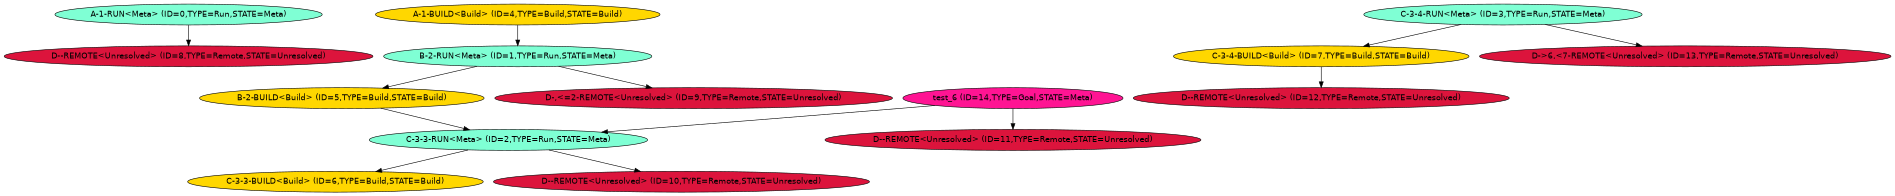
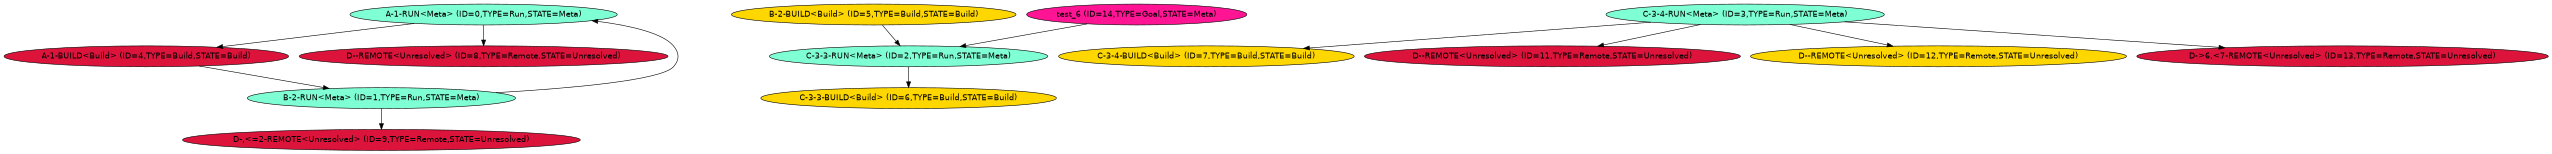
  strict digraph {
    fontname="DejaVu Sans"
    node [SRPM="url://D.src.rpm" fillcolor=crimson fontname="DejaVu Sans" style=filled]
    edge [fontname="DejaVu Sans"]
    "A-1-RUN<Meta> (ID=0,TYPE=Run,STATE=Meta)" [NodeInBase64="Cv+BBgEC/4QAAABX/4UDAQEKUGFja2FnZVZlcgH/hgABBQEETmFtZQEMAAEHVmVyc2lvbgEMAAEJQ29uZGl0aW9uAQwAAQhTVmVyc2lvbgEMAAEKU0NvbmRpdGlvbgEMAAAA/7//ggD/ugMCAAFX/4UDAQEKUGFja2FnZVZlcgH/hgABBQEETmFtZQEMAAEHVmVyc2lvbgEMAAEJQ29uZGl0aW9uAQwAAQhTVmVyc2lvbgEMAAEKU0NvbmRpdGlvbgEMAAAACf+GAQFBAQExAAMEAAIDBAAEDAwACUEuc3JjLnJwbQgMAAVBLnJwbQkMAAZBLnNwZWMJDAAGQS9zcmMvDAwACXRlc3RfYXJjaAwMAAl0ZXN0X3JlcG8DDAAAAwIAAA==" SRPM="A.src.rpm" fillcolor=aquamarine]
-   "A-1-BUILD<Build> (ID=4,TYPE=Build,STATE=Build)" [NodeInBase64="Cv+BBgEC/4QAAABX/4UDAQEKUGFja2FnZVZlcgH/hgABBQEETmFtZQEMAAEHVmVyc2lvbgEMAAEJQ29uZGl0aW9uAQwAAQhTVmVyc2lvbgEMAAEKU0NvbmRpdGlvbgEMAAAA/7//ggD/ugMCAAFX/4UDAQEKUGFja2FnZVZlcgH/hgABBQEETmFtZQEMAAEHVmVyc2lvbgEMAAEJQ29uZGl0aW9uAQwAAQhTVmVyc2lvbgEMAAEKU0NvbmRpdGlvbgEMAAAACf+GAQFBAQExAAMEAAQDBAACDAwACUEuc3JjLnJwbQgMAAVBLnJwbQkMAAZBLnNwZWMJDAAGQS9zcmMvDAwACXRlc3RfYXJjaAwMAAl0ZXN0X3JlcG8DDAAAAwIAAA==" SRPM="A.src.rpm" fillcolor=gold]
+   "A-1-BUILD<Build> (ID=4,TYPE=Build,STATE=Build)" [NodeInBase64="Cv+BBgEC/4QAAABX/4UDAQEKUGFja2FnZVZlcgH/hgABBQEETmFtZQEMAAEHVmVyc2lvbgEMAAEJQ29uZGl0aW9uAQwAAQhTVmVyc2lvbgEMAAEKU0NvbmRpdGlvbgEMAAAA/7//ggD/ugMCAAFX/4UDAQEKUGFja2FnZVZlcgH/hgABBQEETmFtZQEMAAEHVmVyc2lvbgEMAAEJQ29uZGl0aW9uAQwAAQhTVmVyc2lvbgEMAAEKU0NvbmRpdGlvbgEMAAAACf+GAQFBAQExAAMEAAQDBAACDAwACUEuc3JjLnJwbQgMAAVBLnJwbQkMAAZBLnNwZWMJDAAGQS9zcmMvDAwACXRlc3RfYXJjaAwMAAl0ZXN0X3JlcG8DDAAAAwIAAA==" SRPM="A.src.rpm"]
    "D--REMOTE<Unresolved> (ID=8,TYPE=Remote,STATE=Unresolved)" [NodeInBase64="Cv+BBgEC/4QAAABX/4UDAQEKUGFja2FnZVZlcgH/hgABBQEETmFtZQEMAAEHVmVyc2lvbgEMAAEJQ29uZGl0aW9uAQwAAQhTVmVyc2lvbgEMAAEKU0NvbmRpdGlvbgEMAAAA/9r/ggD/1QMCAAFX/4UDAQEKUGFja2FnZVZlcgH/hgABBQEETmFtZQEMAAEHVmVyc2lvbgEMAAEJQ29uZGl0aW9uAQwAAQhTVmVyc2lvbgEMAAEKU0NvbmRpdGlvbgEMAAAADP+GAQFEAQExAQE8AAMEAAgDBAAIEgwAD3VybDovL0Quc3JjLnJwbQ4MAAt1cmw6Ly9ELnJwbQ8MAAx1cmw6Ly9ELnNwZWMPDAAMdXJsOi8vRC9zcmMvDAwACXRlc3RfYXJjaAwMAAl0ZXN0X3JlcG8DDAAAAwIAAA=="]
    "B-2-RUN<Meta> (ID=1,TYPE=Run,STATE=Meta)" [NodeInBase64="Cv+BBgEC/4QAAABX/4UDAQEKUGFja2FnZVZlcgH/hgABBQEETmFtZQEMAAEHVmVyc2lvbgEMAAEJQ29uZGl0aW9uAQwAAQhTVmVyc2lvbgEMAAEKU0NvbmRpdGlvbgEMAAAA/7//ggD/ugMCAAFX/4UDAQEKUGFja2FnZVZlcgH/hgABBQEETmFtZQEMAAEHVmVyc2lvbgEMAAEJQ29uZGl0aW9uAQwAAQhTVmVyc2lvbgEMAAEKU0NvbmRpdGlvbgEMAAAACf+GAQFCAQEyAAMEAAIDBAAEDAwACUIuc3JjLnJwbQgMAAVCLnJwbQkMAAZCLnNwZWMJDAAGQi9zcmMvDAwACXRlc3RfYXJjaAwMAAl0ZXN0X3JlcG8DDAAAAwIAAA==" SRPM="B.src.rpm" fillcolor=aquamarine]
    "B-2-BUILD<Build> (ID=5,TYPE=Build,STATE=Build)" [NodeInBase64="Cv+BBgEC/4QAAABX/4UDAQEKUGFja2FnZVZlcgH/hgABBQEETmFtZQEMAAEHVmVyc2lvbgEMAAEJQ29uZGl0aW9uAQwAAQhTVmVyc2lvbgEMAAEKU0NvbmRpdGlvbgEMAAAA/7//ggD/ugMCAAFX/4UDAQEKUGFja2FnZVZlcgH/hgABBQEETmFtZQEMAAEHVmVyc2lvbgEMAAEJQ29uZGl0aW9uAQwAAQhTVmVyc2lvbgEMAAEKU0NvbmRpdGlvbgEMAAAACf+GAQFCAQEyAAMEAAQDBAACDAwACUIuc3JjLnJwbQgMAAVCLnJwbQkMAAZCLnNwZWMJDAAGQi9zcmMvDAwACXRlc3RfYXJjaAwMAAl0ZXN0X3JlcG8DDAAAAwIAAA==" SRPM="B.src.rpm" fillcolor=gold]
    "D-,<=2-REMOTE<Unresolved> (ID=9,TYPE=Remote,STATE=Unresolved)" [NodeInBase64="Cv+BBgEC/4QAAABX/4UDAQEKUGFja2FnZVZlcgH/hgABBQEETmFtZQEMAAEHVmVyc2lvbgEMAAEJQ29uZGl0aW9uAQwAAQhTVmVyc2lvbgEMAAEKU0NvbmRpdGlvbgEMAAAA/9v/ggD/1gMCAAFX/4UDAQEKUGFja2FnZVZlcgH/hgABBQEETmFtZQEMAAEHVmVyc2lvbgEMAAEJQ29uZGl0aW9uAQwAAQhTVmVyc2lvbgEMAAEKU0NvbmRpdGlvbgEMAAAADf+GAQFEAwEyAQI8PQADBAAIAwQACBIMAA91cmw6Ly9ELnNyYy5ycG0ODAALdXJsOi8vRC5ycG0PDAAMdXJsOi8vRC5zcGVjDwwADHVybDovL0Qvc3JjLwwMAAl0ZXN0X2FyY2gMDAAJdGVzdF9yZXBvAwwAAAMCAAA="]
    "C-3-3-RUN<Meta> (ID=2,TYPE=Run,STATE=Meta)" [NodeInBase64="Cv+BBgEC/4QAAABX/4UDAQEKUGFja2FnZVZlcgH/hgABBQEETmFtZQEMAAEHVmVyc2lvbgEMAAEJQ29uZGl0aW9uAQwAAQhTVmVyc2lvbgEMAAEKU0NvbmRpdGlvbgEMAAAA/8H/ggD/vAMCAAFX/4UDAQEKUGFja2FnZVZlcgH/hgABBQEETmFtZQEMAAEHVmVyc2lvbgEMAAEJQ29uZGl0aW9uAQwAAQhTVmVyc2lvbgEMAAEKU0NvbmRpdGlvbgEMAAAAC/+GAQFDAQMzLTMAAwQAAgMEAAQMDAAJQy5zcmMucnBtCAwABUMucnBtCQwABkMuc3BlYwkMAAZDL3NyYy8MDAAJdGVzdF9hcmNoDAwACXRlc3RfcmVwbwMMAAADAgAA" SRPM="C.src.rpm" fillcolor=aquamarine]
    "C-3-3-BUILD<Build> (ID=6,TYPE=Build,STATE=Build)" [NodeInBase64="Cv+BBgEC/4QAAABX/4UDAQEKUGFja2FnZVZlcgH/hgABBQEETmFtZQEMAAEHVmVyc2lvbgEMAAEJQ29uZGl0aW9uAQwAAQhTVmVyc2lvbgEMAAEKU0NvbmRpdGlvbgEMAAAA/8H/ggD/vAMCAAFX/4UDAQEKUGFja2FnZVZlcgH/hgABBQEETmFtZQEMAAEHVmVyc2lvbgEMAAEJQ29uZGl0aW9uAQwAAQhTVmVyc2lvbgEMAAEKU0NvbmRpdGlvbgEMAAAAC/+GAQFDAQMzLTMAAwQABAMEAAIMDAAJQy5zcmMucnBtCAwABUMucnBtCQwABkMuc3BlYwkMAAZDL3NyYy8MDAAJdGVzdF9hcmNoDAwACXRlc3RfcmVwbwMMAAADAgAA" SRPM="C.src.rpm" fillcolor=gold]
-   "D--REMOTE<Unresolved> (ID=10,TYPE=Remote,STATE=Unresolved)" [NodeInBase64="Cv+BBgEC/4QAAABX/4UDAQEKUGFja2FnZVZlcgH/hgABBQEETmFtZQEMAAEHVmVyc2lvbgEMAAEJQ29uZGl0aW9uAQwAAQhTVmVyc2lvbgEMAAEKU0NvbmRpdGlvbgEMAAAA/9r/ggD/1QMCAAFX/4UDAQEKUGFja2FnZVZlcgH/hgABBQEETmFtZQEMAAEHVmVyc2lvbgEMAAEJQ29uZGl0aW9uAQwAAQhTVmVyc2lvbgEMAAEKU0NvbmRpdGlvbgEMAAAADP+GAQFEAQEzAQE9AAMEAAgDBAAIEgwAD3VybDovL0Quc3JjLnJwbQ4MAAt1cmw6Ly9ELnJwbQ8MAAx1cmw6Ly9ELnNwZWMPDAAMdXJsOi8vRC9zcmMvDAwACXRlc3RfYXJjaAwMAAl0ZXN0X3JlcG8DDAAAAwIAAA=="]
    "C-3-4-RUN<Meta> (ID=3,TYPE=Run,STATE=Meta)" [NodeInBase64="Cv+BBgEC/4QAAABX/4UDAQEKUGFja2FnZVZlcgH/hgABBQEETmFtZQEMAAEHVmVyc2lvbgEMAAEJQ29uZGl0aW9uAQwAAQhTVmVyc2lvbgEMAAEKU0NvbmRpdGlvbgEMAAAA/8H/ggD/vAMCAAFX/4UDAQEKUGFja2FnZVZlcgH/hgABBQEETmFtZQEMAAEHVmVyc2lvbgEMAAEJQ29uZGl0aW9uAQwAAQhTVmVyc2lvbgEMAAEKU0NvbmRpdGlvbgEMAAAAC/+GAQFDAQMzLTQAAwQAAgMEAAQMDAAJQy5zcmMucnBtCAwABUMucnBtCQwABkMuc3BlYwkMAAZDL3NyYy8MDAAJdGVzdF9hcmNoDAwACXRlc3RfcmVwbwMMAAADAgAA" SRPM="C.src.rpm" fillcolor=aquamarine]
    "C-3-4-BUILD<Build> (ID=7,TYPE=Build,STATE=Build)" [NodeInBase64="Cv+BBgEC/4QAAABX/4UDAQEKUGFja2FnZVZlcgH/hgABBQEETmFtZQEMAAEHVmVyc2lvbgEMAAEJQ29uZGl0aW9uAQwAAQhTVmVyc2lvbgEMAAEKU0NvbmRpdGlvbgEMAAAA/8H/ggD/vAMCAAFX/4UDAQEKUGFja2FnZVZlcgH/hgABBQEETmFtZQEMAAEHVmVyc2lvbgEMAAEJQ29uZGl0aW9uAQwAAQhTVmVyc2lvbgEMAAEKU0NvbmRpdGlvbgEMAAAAC/+GAQFDAQMzLTQAAwQABAMEAAIMDAAJQy5zcmMucnBtCAwABUMucnBtCQwABkMuc3BlYwkMAAZDL3NyYy8MDAAJdGVzdF9hcmNoDAwACXRlc3RfcmVwbwMMAAADAgAA" SRPM="C.src.rpm" fillcolor=gold]
    "D--REMOTE<Unresolved> (ID=11,TYPE=Remote,STATE=Unresolved)" [NodeInBase64="Cv+BBgEC/4QAAABX/4UDAQEKUGFja2FnZVZlcgH/hgABBQEETmFtZQEMAAEHVmVyc2lvbgEMAAEJQ29uZGl0aW9uAQwAAQhTVmVyc2lvbgEMAAEKU0NvbmRpdGlvbgEMAAAA/9v/ggD/1gMCAAFX/4UDAQEKUGFja2FnZVZlcgH/hgABBQEETmFtZQEMAAEHVmVyc2lvbgEMAAEJQ29uZGl0aW9uAQwAAQhTVmVyc2lvbgEMAAEKU0NvbmRpdGlvbgEMAAAADf+GAQFEAQE0AQI+PQADBAAIAwQACBIMAA91cmw6Ly9ELnNyYy5ycG0ODAALdXJsOi8vRC5ycG0PDAAMdXJsOi8vRC5zcGVjDwwADHVybDovL0Qvc3JjLwwMAAl0ZXN0X2FyY2gMDAAJdGVzdF9yZXBvAwwAAAMCAAA="]
-   "D--REMOTE<Unresolved> (ID=12,TYPE=Remote,STATE=Unresolved)" [NodeInBase64="Cv+BBgEC/4QAAABX/4UDAQEKUGFja2FnZVZlcgH/hgABBQEETmFtZQEMAAEHVmVyc2lvbgEMAAEJQ29uZGl0aW9uAQwAAQhTVmVyc2lvbgEMAAEKU0NvbmRpdGlvbgEMAAAA/9r/ggD/1QMCAAFX/4UDAQEKUGFja2FnZVZlcgH/hgABBQEETmFtZQEMAAEHVmVyc2lvbgEMAAEJQ29uZGl0aW9uAQwAAQhTVmVyc2lvbgEMAAEKU0NvbmRpdGlvbgEMAAAADP+GAQFEAQE1AQE+AAMEAAgDBAAIEgwAD3VybDovL0Quc3JjLnJwbQ4MAAt1cmw6Ly9ELnJwbQ8MAAx1cmw6Ly9ELnNwZWMPDAAMdXJsOi8vRC9zcmMvDAwACXRlc3RfYXJjaAwMAAl0ZXN0X3JlcG8DDAAAAwIAAA=="]
+   "D--REMOTE<Unresolved> (ID=12,TYPE=Remote,STATE=Unresolved)" [NodeInBase64="Cv+BBgEC/4QAAABX/4UDAQEKUGFja2FnZVZlcgH/hgABBQEETmFtZQEMAAEHVmVyc2lvbgEMAAEJQ29uZGl0aW9uAQwAAQhTVmVyc2lvbgEMAAEKU0NvbmRpdGlvbgEMAAAA/9r/ggD/1QMCAAFX/4UDAQEKUGFja2FnZVZlcgH/hgABBQEETmFtZQEMAAEHVmVyc2lvbgEMAAEJQ29uZGl0aW9uAQwAAQhTVmVyc2lvbgEMAAEKU0NvbmRpdGlvbgEMAAAADP+GAQFEAQE1AQE+AAMEAAgDBAAIEgwAD3VybDovL0Quc3JjLnJwbQ4MAAt1cmw6Ly9ELnJwbQ8MAAx1cmw6Ly9ELnNwZWMPDAAMdXJsOi8vRC9zcmMvDAwACXRlc3RfYXJjaAwMAAl0ZXN0X3JlcG8DDAAAAwIAAA==" fillcolor=gold]
    "D->6,<7-REMOTE<Unresolved> (ID=13,TYPE=Remote,STATE=Unresolved)" [NodeInBase64="Cv+BBgEC/4QAAABX/4UDAQEKUGFja2FnZVZlcgH/hgABBQEETmFtZQEMAAEHVmVyc2lvbgEMAAEJQ29uZGl0aW9uAQwAAQhTVmVyc2lvbgEMAAEKU0NvbmRpdGlvbgEMAAAA/+D/ggD/2wMCAAFX/4UDAQEKUGFja2FnZVZlcgH/hgABBQEETmFtZQEMAAEHVmVyc2lvbgEMAAEJQ29uZGl0aW9uAQwAAQhTVmVyc2lvbgEMAAEKU0NvbmRpdGlvbgEMAAAAEv+GAQFEAQE2AQE+AQE3AQE8AAMEAAgDBAAIEgwAD3VybDovL0Quc3JjLnJwbQ4MAAt1cmw6Ly9ELnJwbQ8MAAx1cmw6Ly9ELnNwZWMPDAAMdXJsOi8vRC9zcmMvDAwACXRlc3RfYXJjaAwMAAl0ZXN0X3JlcG8DDAAAAwIAAA=="]
    n15 [NodeInBase64="Cv+BBgEC/4QAAABX/4UDAQEKUGFja2FnZVZlcgH/hgABBQEETmFtZQEMAAEHVmVyc2lvbgEMAAEJQ29uZGl0aW9uAQwAAQhTVmVyc2lvbgEMAAEKU0NvbmRpdGlvbgEMAAAAWv+CAFYDAgAAAwQAAgMEAAYRDAAOPE5PX1NSUE1fUEFUSD4QDAANPE5PX1JQTV9QQVRIPgMMAAADDAAAAwwAAAwMAAk8Tk9fUkVQTz4JDAAGdGVzdF8yAwIAAA==" SRPM=NO_SRPM_PATH fillcolor=deeppink label="test_6 (ID=14,TYPE=Goal,STATE=Meta)"]
+   "A-1-RUN<Meta> (ID=0,TYPE=Run,STATE=Meta)" -> "A-1-BUILD<Build> (ID=4,TYPE=Build,STATE=Build)"
    "A-1-RUN<Meta> (ID=0,TYPE=Run,STATE=Meta)" -> "D--REMOTE<Unresolved> (ID=8,TYPE=Remote,STATE=Unresolved)"
    "A-1-BUILD<Build> (ID=4,TYPE=Build,STATE=Build)" -> "B-2-RUN<Meta> (ID=1,TYPE=Run,STATE=Meta)"
-   "B-2-RUN<Meta> (ID=1,TYPE=Run,STATE=Meta)" -> "B-2-BUILD<Build> (ID=5,TYPE=Build,STATE=Build)"
+   "B-2-RUN<Meta> (ID=1,TYPE=Run,STATE=Meta)" -> "A-1-RUN<Meta> (ID=0,TYPE=Run,STATE=Meta)"
    "B-2-RUN<Meta> (ID=1,TYPE=Run,STATE=Meta)" -> "D-,<=2-REMOTE<Unresolved> (ID=9,TYPE=Remote,STATE=Unresolved)"
    "B-2-BUILD<Build> (ID=5,TYPE=Build,STATE=Build)" -> "C-3-3-RUN<Meta> (ID=2,TYPE=Run,STATE=Meta)"
    "C-3-3-RUN<Meta> (ID=2,TYPE=Run,STATE=Meta)" -> "C-3-3-BUILD<Build> (ID=6,TYPE=Build,STATE=Build)"
-   "C-3-3-RUN<Meta> (ID=2,TYPE=Run,STATE=Meta)" -> "D--REMOTE<Unresolved> (ID=10,TYPE=Remote,STATE=Unresolved)"
    "C-3-4-RUN<Meta> (ID=3,TYPE=Run,STATE=Meta)" -> "C-3-4-BUILD<Build> (ID=7,TYPE=Build,STATE=Build)"
-   n15 -> "D--REMOTE<Unresolved> (ID=11,TYPE=Remote,STATE=Unresolved)"
-   "C-3-4-BUILD<Build> (ID=7,TYPE=Build,STATE=Build)" -> "D--REMOTE<Unresolved> (ID=12,TYPE=Remote,STATE=Unresolved)"
+   "C-3-4-RUN<Meta> (ID=3,TYPE=Run,STATE=Meta)" -> "D--REMOTE<Unresolved> (ID=11,TYPE=Remote,STATE=Unresolved)"
+   "C-3-4-RUN<Meta> (ID=3,TYPE=Run,STATE=Meta)" -> "D--REMOTE<Unresolved> (ID=12,TYPE=Remote,STATE=Unresolved)"
    "C-3-4-RUN<Meta> (ID=3,TYPE=Run,STATE=Meta)" -> "D->6,<7-REMOTE<Unresolved> (ID=13,TYPE=Remote,STATE=Unresolved)"
    n15 -> "C-3-3-RUN<Meta> (ID=2,TYPE=Run,STATE=Meta)"
  }
